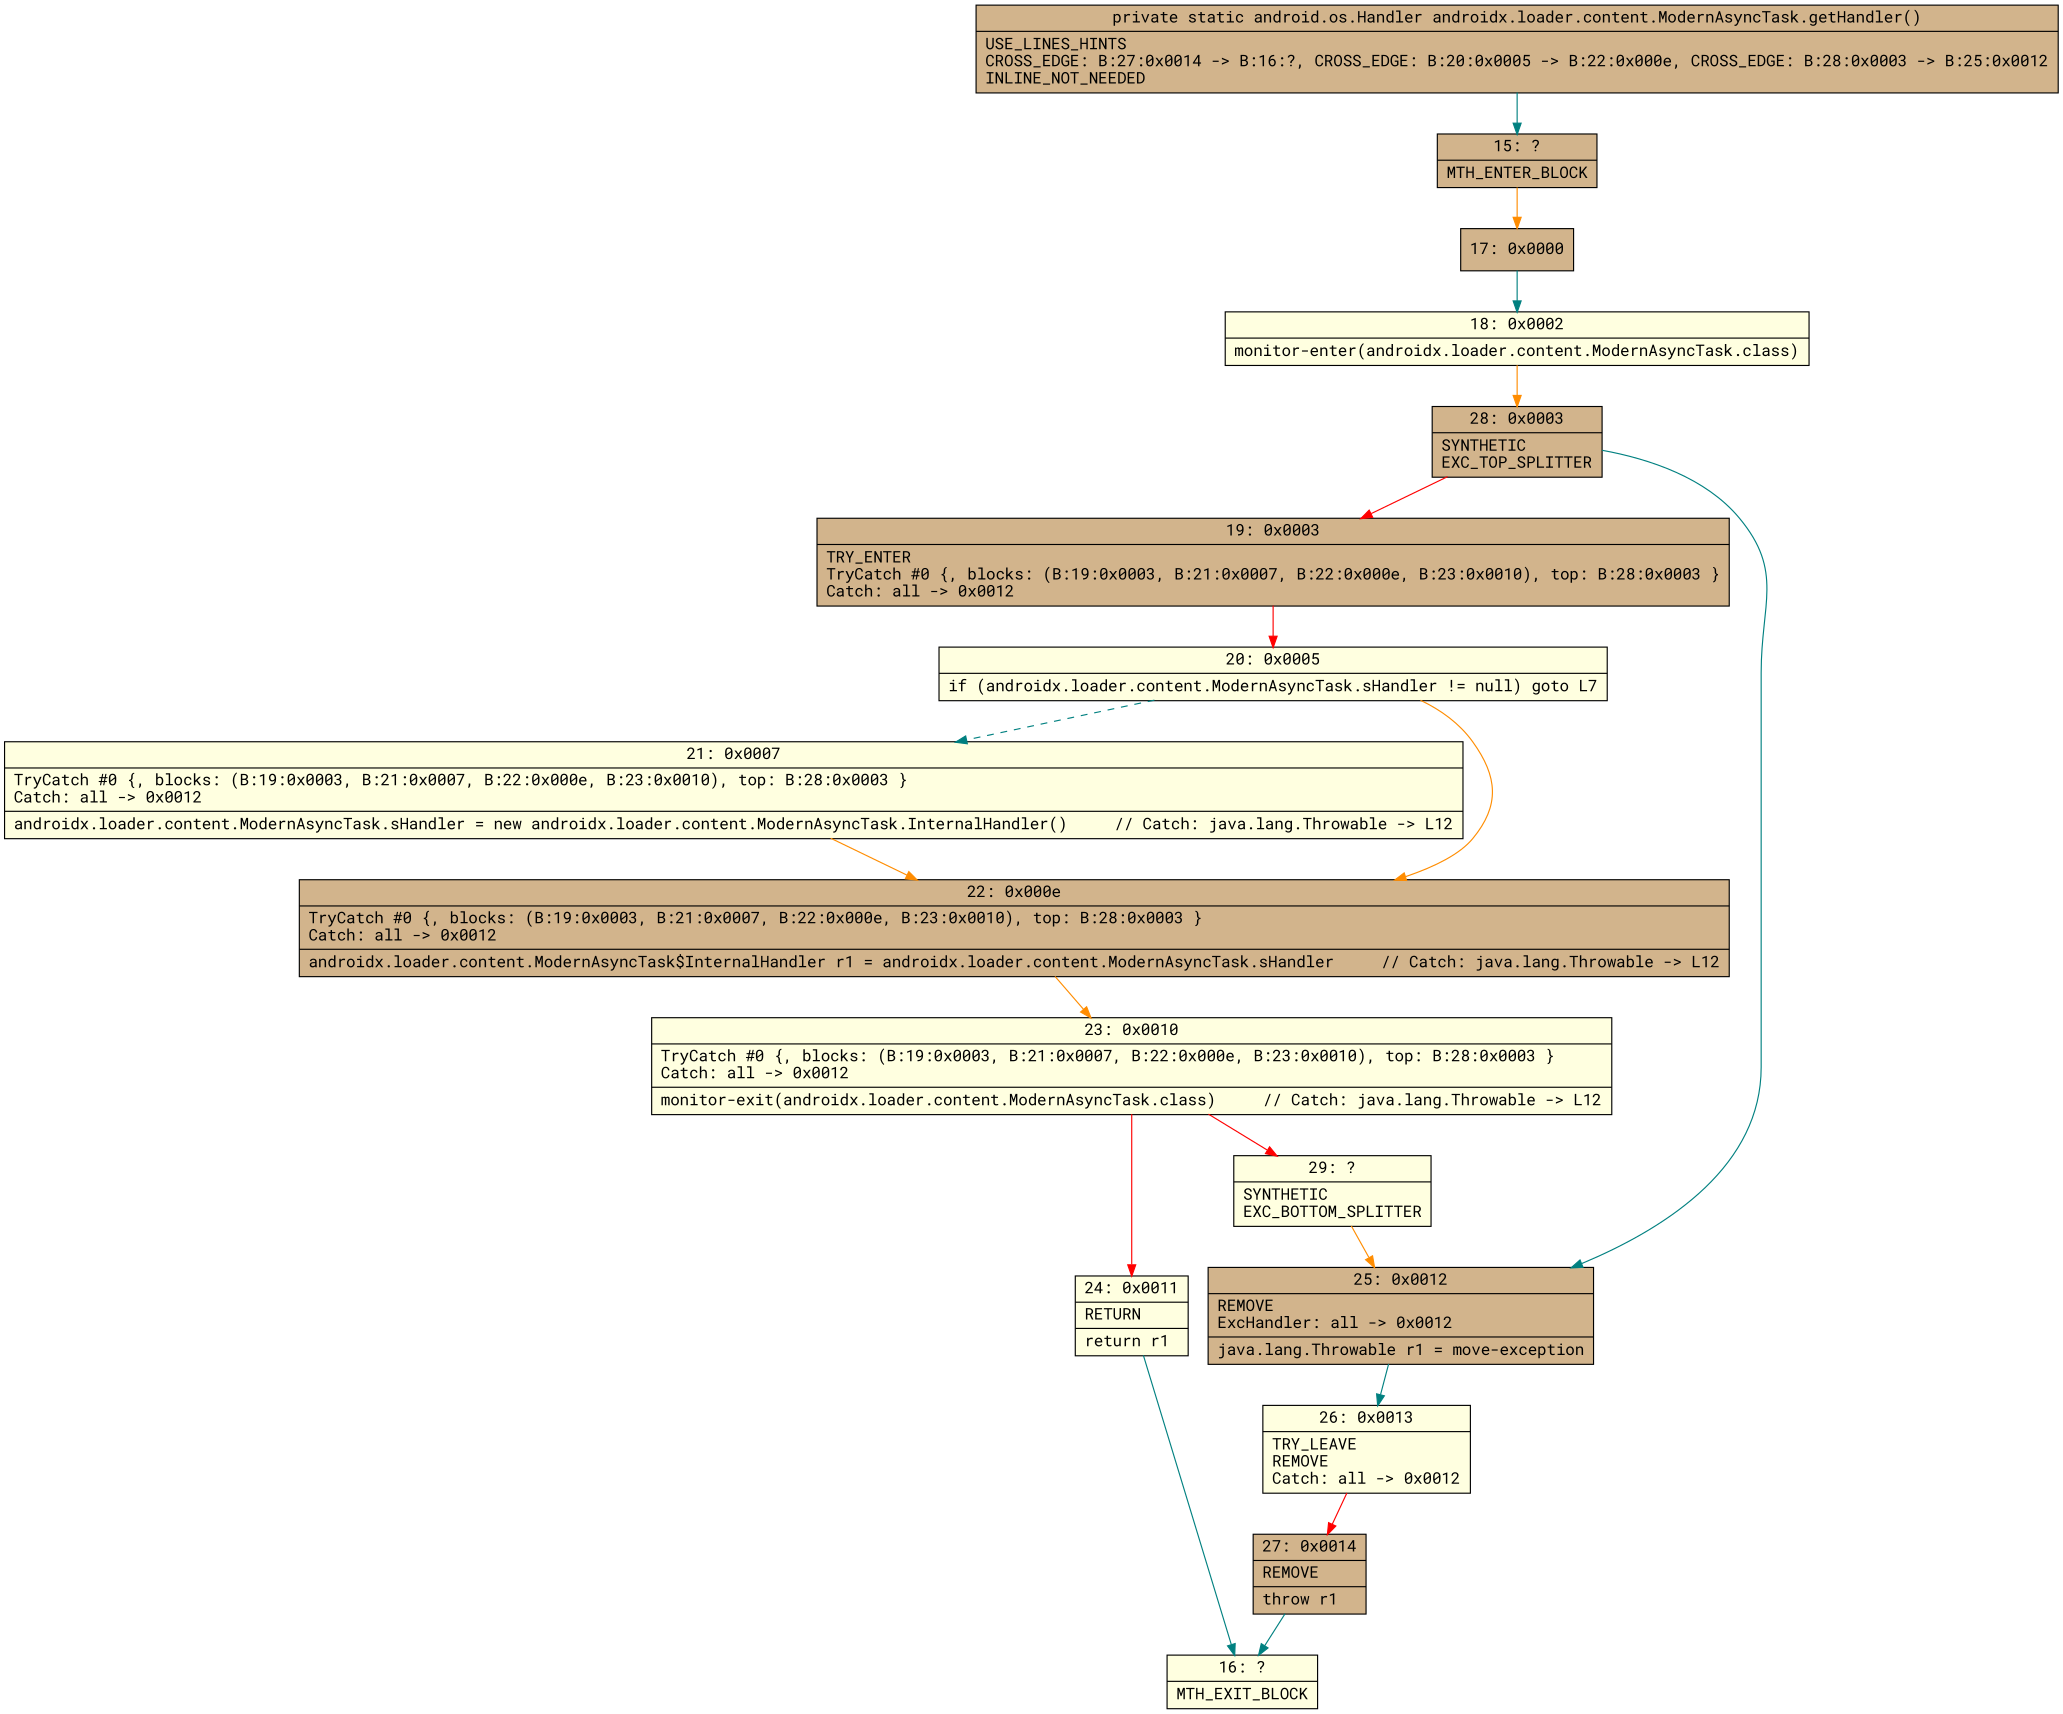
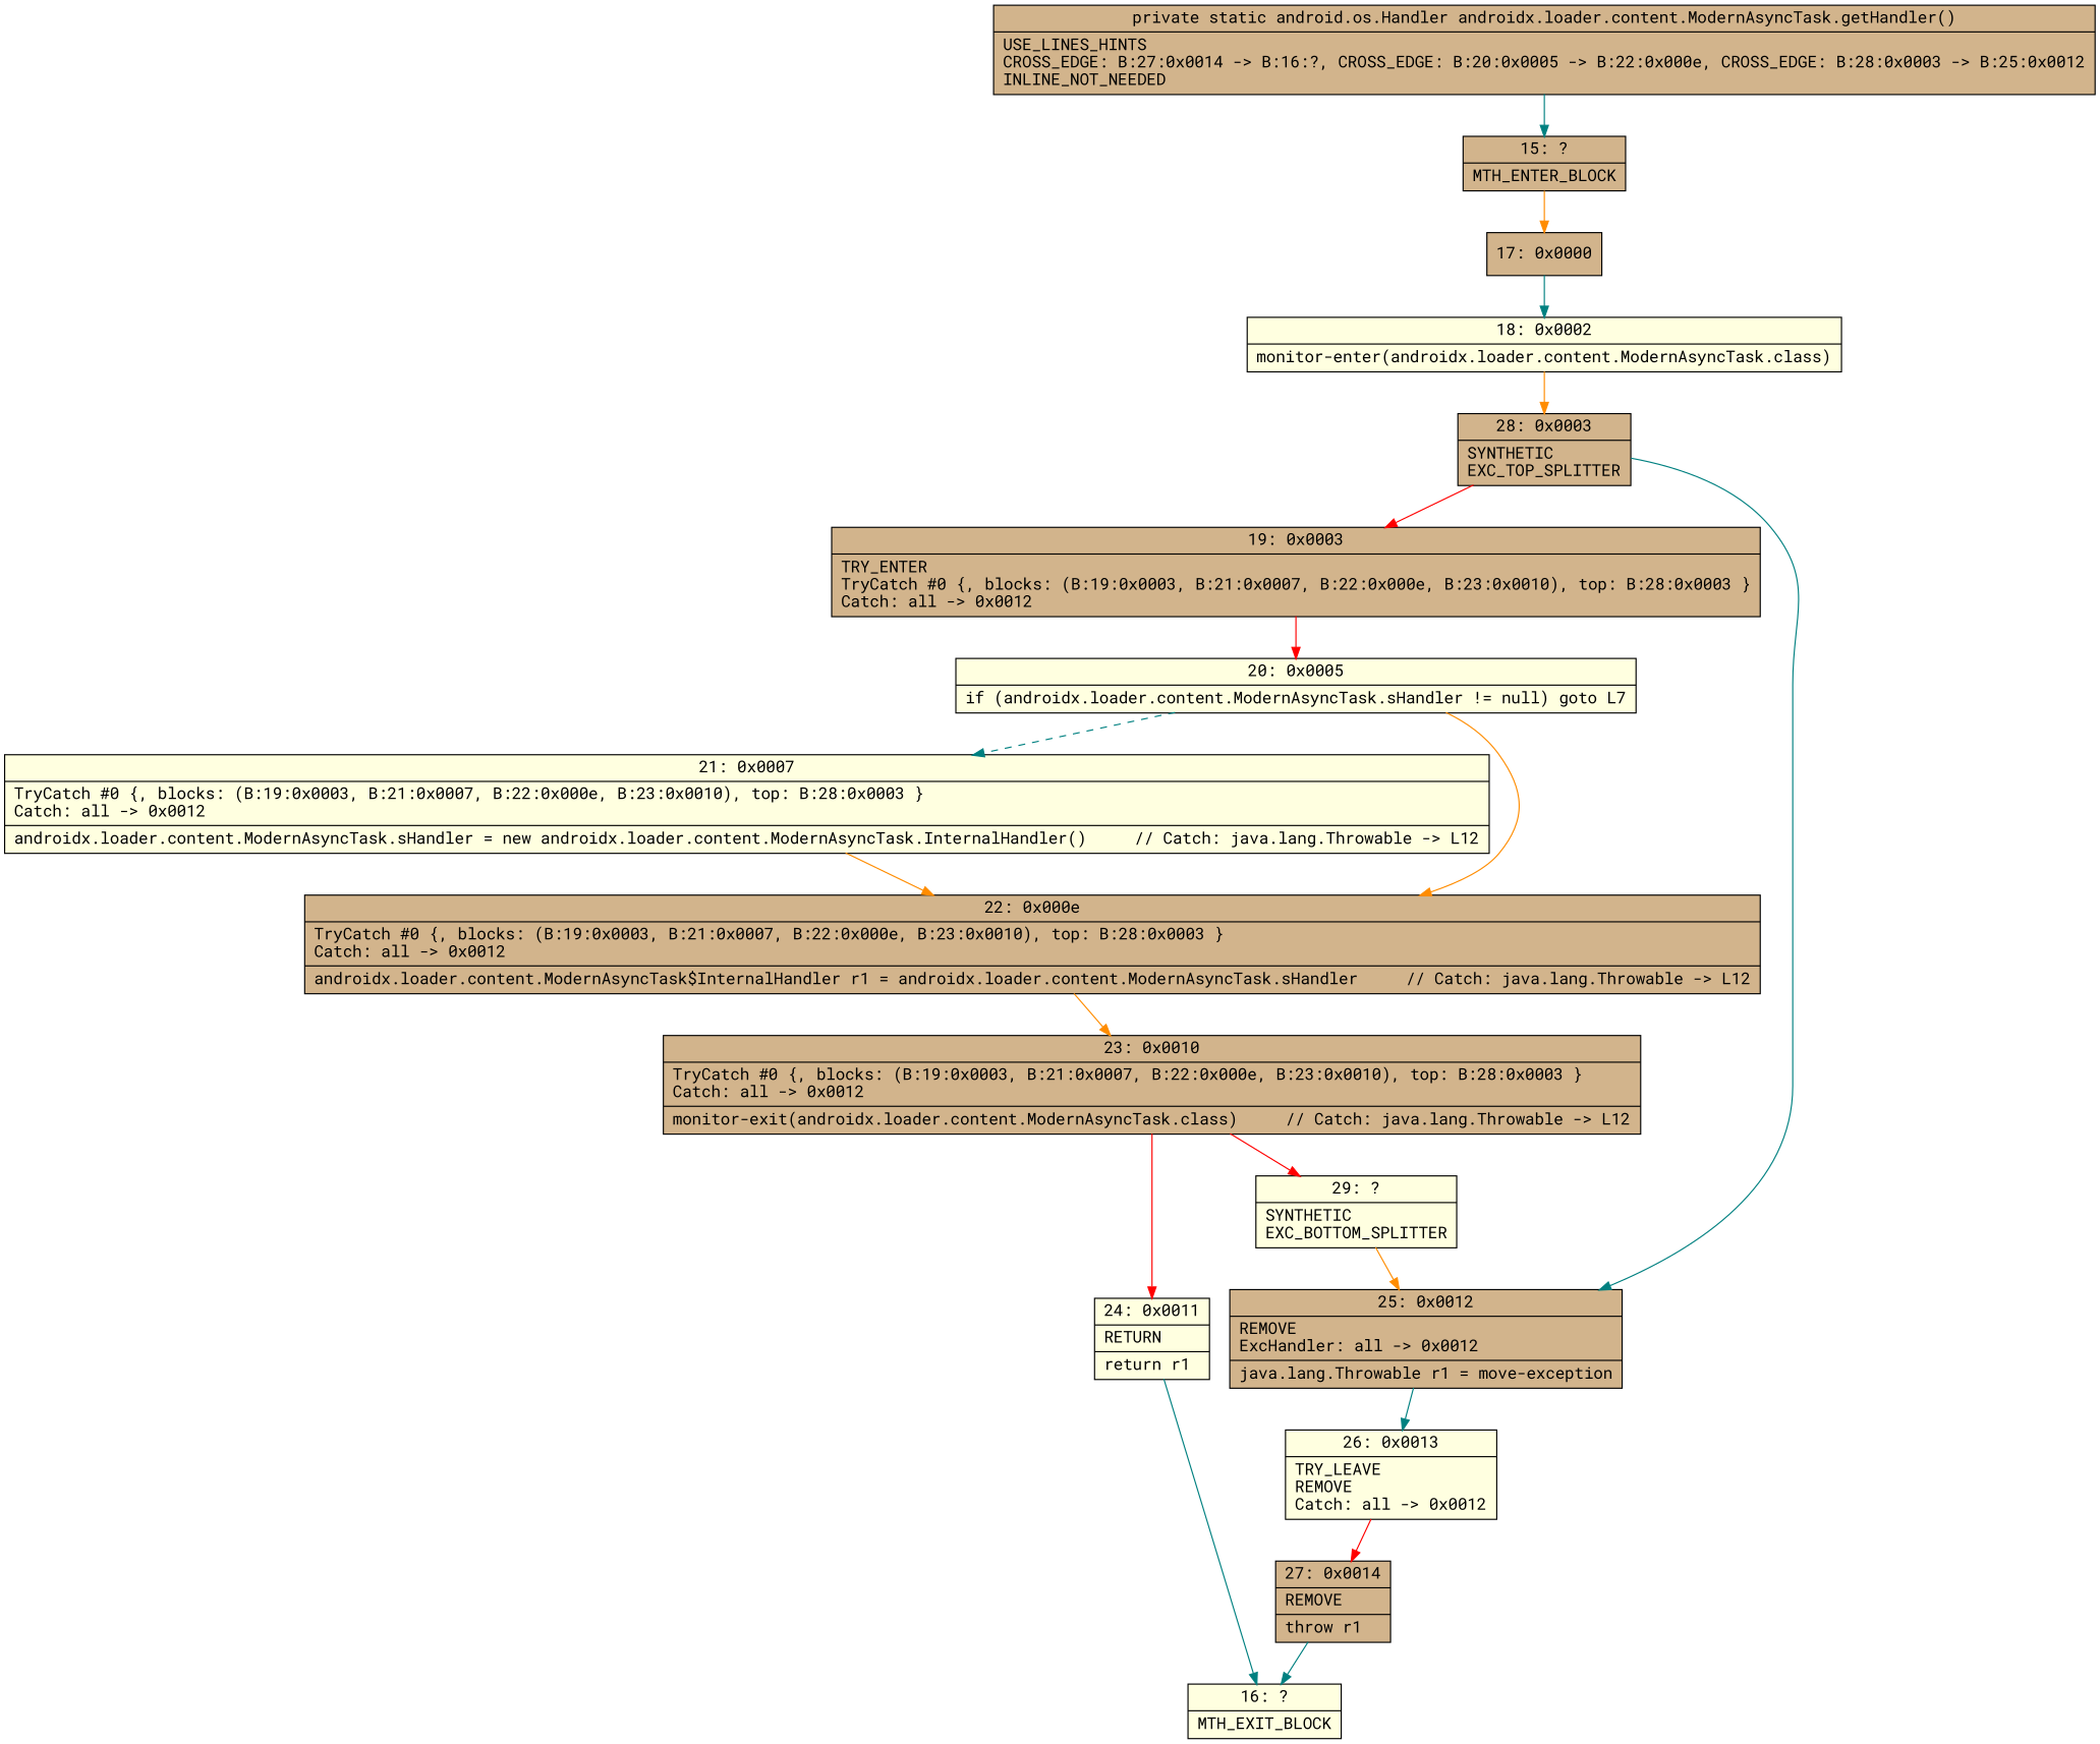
  digraph {
    fontname="Roboto Mono"
    node [fillcolor=tan fontname="Roboto Mono" shape=record style=filled]
    edge [color=teal fontname="Roboto Mono"]
    n1 [label="{15\:\ ?|MTH_ENTER_BLOCK\l}"]
    n2 [label="{17\:\ 0x0000}"]
    n3 [fillcolor=lightyellow label="{18\:\ 0x0002|monitor\-enter(androidx.loader.content.ModernAsyncTask.class)\l}"]
    n4 [label="{28\:\ 0x0003|SYNTHETIC\lEXC_TOP_SPLITTER\l}"]
    n5 [label="{19\:\ 0x0003|TRY_ENTER\lTryCatch #0 \{, blocks: (B:19:0x0003, B:21:0x0007, B:22:0x000e, B:23:0x0010), top: B:28:0x0003 \}\lCatch: all \-\> 0x0012\l}"]
    n6 [label="{25\:\ 0x0012|REMOVE\lExcHandler: all \-\> 0x0012\l|java.lang.Throwable r1 = move\-exception\l}"]
    n7 [fillcolor=lightyellow label="{20\:\ 0x0005|if (androidx.loader.content.ModernAsyncTask.sHandler != null) goto L7\l}"]
    n8 [fillcolor=lightyellow label="{26\:\ 0x0013|TRY_LEAVE\lREMOVE\lCatch: all \-\> 0x0012\l}"]
    n9 [fillcolor=lightyellow label="{21\:\ 0x0007|TryCatch #0 \{, blocks: (B:19:0x0003, B:21:0x0007, B:22:0x000e, B:23:0x0010), top: B:28:0x0003 \}\lCatch: all \-\> 0x0012\l|androidx.loader.content.ModernAsyncTask.sHandler = new androidx.loader.content.ModernAsyncTask.InternalHandler()     \/\/ Catch: java.lang.Throwable \-\> L12\l}"]
    n10 [label="{22\:\ 0x000e|TryCatch #0 \{, blocks: (B:19:0x0003, B:21:0x0007, B:22:0x000e, B:23:0x0010), top: B:28:0x0003 \}\lCatch: all \-\> 0x0012\l|androidx.loader.content.ModernAsyncTask$InternalHandler r1 = androidx.loader.content.ModernAsyncTask.sHandler     \/\/ Catch: java.lang.Throwable \-\> L12\l}"]
-   n11 [fillcolor=lightyellow label="{23\:\ 0x0010|TryCatch #0 \{, blocks: (B:19:0x0003, B:21:0x0007, B:22:0x000e, B:23:0x0010), top: B:28:0x0003 \}\lCatch: all \-\> 0x0012\l|monitor\-exit(androidx.loader.content.ModernAsyncTask.class)     \/\/ Catch: java.lang.Throwable \-\> L12\l}"]
+   n11 [label="{23\:\ 0x0010|TryCatch #0 \{, blocks: (B:19:0x0003, B:21:0x0007, B:22:0x000e, B:23:0x0010), top: B:28:0x0003 \}\lCatch: all \-\> 0x0012\l|monitor\-exit(androidx.loader.content.ModernAsyncTask.class)     \/\/ Catch: java.lang.Throwable \-\> L12\l}"]
    n12 [fillcolor=lightyellow label="{24\:\ 0x0011|RETURN\l|return r1\l}"]
    n13 [fillcolor=lightyellow label="{29\:\ ?|SYNTHETIC\lEXC_BOTTOM_SPLITTER\l}"]
    n14 [fillcolor=lightyellow label="{16\:\ ?|MTH_EXIT_BLOCK\l}"]
    n15 [label="{27\:\ 0x0014|REMOVE\l|throw r1\l}"]
    n16 [label="{private static android.os.Handler androidx.loader.content.ModernAsyncTask.getHandler()  | USE_LINES_HINTS\lCROSS_EDGE: B:27:0x0014 \-\> B:16:?, CROSS_EDGE: B:20:0x0005 \-\> B:22:0x000e, CROSS_EDGE: B:28:0x0003 \-\> B:25:0x0012\lINLINE_NOT_NEEDED\l}"]
    n1 -> n2 [color=darkorange]
    n2 -> n3
    n3 -> n4 [color=darkorange]
    n4 -> n5 [color=red]
    n4 -> n6
    n5 -> n7 [color=red]
    n6 -> n8
    n7 -> n9 [style=dashed]
    n7 -> n10 [color=darkorange]
    n8 -> n15 [color=red]
    n9 -> n10 [color=darkorange]
    n10 -> n11 [color=darkorange]
    n11 -> n12 [color=red]
    n11 -> n13 [color=red]
    n12 -> n14
    n13 -> n6 [color=darkorange]
    n15 -> n14
    n16 -> n1
  }
